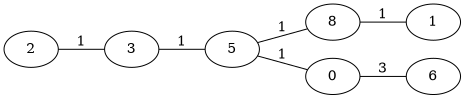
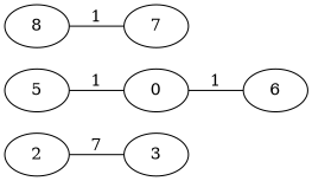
  graph {
    fontname="DejaVu Serif"
    rankdir=LR
    node [fontname="DejaVu Serif"]
    edge [fontname="DejaVu Serif"]
    2
    3
    5
    8
    n5 [label=0]
-   7 [label=1]
+   7
    6
-   2 -- 3 [label=1]
-   3 -- 5 [label=1]
-   5 -- 8 [label=1]
+   2 -- 3 [label=7]
    5 -- n5 [label=1]
    8 -- 7 [label=1]
-   n5 -- 6 [label=3]
+   n5 -- 6 [label=1]
  }
